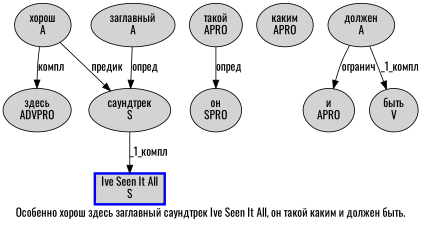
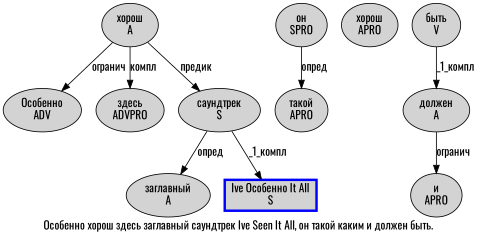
  digraph {
    fontname=Oswald
    label="Особенно хорош здесь заглавный саундтрек Ive Seen It All, он такой каким и должен быть."
    node [fillcolor=lightgray fontname=Oswald penwidth=1 shape=ellipse style=filled]
    edge [fontname=Oswald]
+   n1 [label="Особенно\nADV"]
    n2 [label="хорош\nA"]
    n3 [label="здесь\nADVPRO"]
    n4 [label="саундтрек\nS"]
    n5 [label="заглавный\nA"]
-   n6 [color=blue label="Ive Seen It All\nS" penwidth=3 shape=box]
+   n6 [color=blue label="Ive Особенно It All\nS" penwidth=3 shape=box]
    n7 [label="он\nSPRO"]
    n8 [label="такой\nAPRO"]
-   n9 [label="каким\nAPRO"]
+   n9 [label="хорош\nAPRO"]
    n10 [label="и\nAPRO"]
    n11 [label="должен\nA"]
    n12 [label="быть\nV"]
+   n2 -> n1 [label="огранич"]
    n2 -> n3 [label="компл"]
    n2 -> n4 [label="предик"]
-   n5 -> n4 [label="опред"]
+   n4 -> n5 [label="опред"]
    n4 -> n6 [label="_1_компл"]
-   n8 -> n7 [label="опред"]
+   n7 -> n8 [label="опред"]
    n11 -> n10 [label="огранич"]
-   n11 -> n12 [label="_1_компл"]
+   n12 -> n11 [label="_1_компл"]
  }
